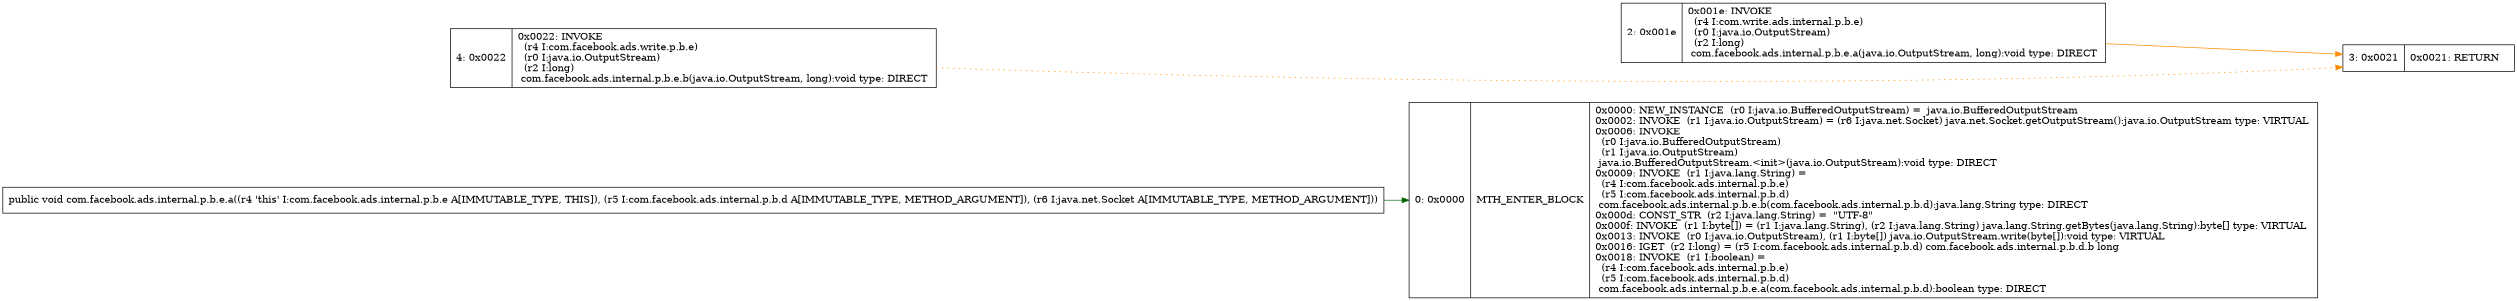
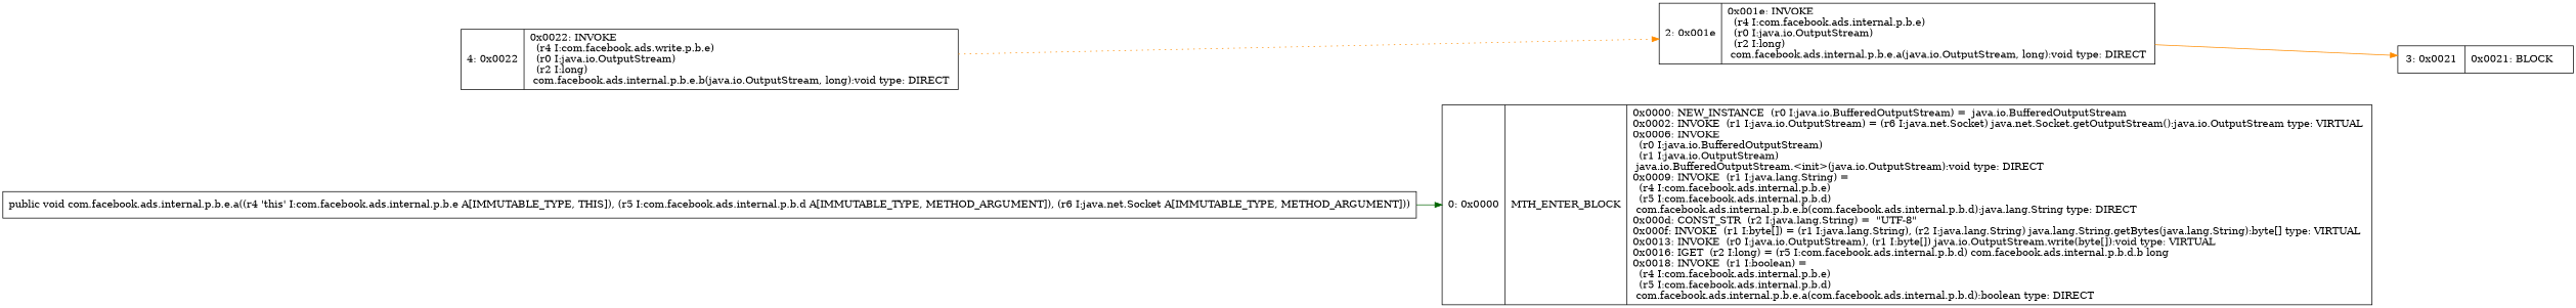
  digraph {
    rankdir=LR
    node [shape=record]
    edge [color=darkorange style=solid]
    n1 [label="{0\:\ 0x0000|MTH_ENTER_BLOCK\l|0x0000: NEW_INSTANCE  (r0 I:java.io.BufferedOutputStream) =  java.io.BufferedOutputStream \l0x0002: INVOKE  (r1 I:java.io.OutputStream) = (r6 I:java.net.Socket) java.net.Socket.getOutputStream():java.io.OutputStream type: VIRTUAL \l0x0006: INVOKE  \l  (r0 I:java.io.BufferedOutputStream)\l  (r1 I:java.io.OutputStream)\l java.io.BufferedOutputStream.\<init\>(java.io.OutputStream):void type: DIRECT \l0x0009: INVOKE  (r1 I:java.lang.String) = \l  (r4 I:com.facebook.ads.internal.p.b.e)\l  (r5 I:com.facebook.ads.internal.p.b.d)\l com.facebook.ads.internal.p.b.e.b(com.facebook.ads.internal.p.b.d):java.lang.String type: DIRECT \l0x000d: CONST_STR  (r2 I:java.lang.String) =  \"UTF\-8\" \l0x000f: INVOKE  (r1 I:byte[]) = (r1 I:java.lang.String), (r2 I:java.lang.String) java.lang.String.getBytes(java.lang.String):byte[] type: VIRTUAL \l0x0013: INVOKE  (r0 I:java.io.OutputStream), (r1 I:byte[]) java.io.OutputStream.write(byte[]):void type: VIRTUAL \l0x0016: IGET  (r2 I:long) = (r5 I:com.facebook.ads.internal.p.b.d) com.facebook.ads.internal.p.b.d.b long \l0x0018: INVOKE  (r1 I:boolean) = \l  (r4 I:com.facebook.ads.internal.p.b.e)\l  (r5 I:com.facebook.ads.internal.p.b.d)\l com.facebook.ads.internal.p.b.e.a(com.facebook.ads.internal.p.b.d):boolean type: DIRECT \l}"]
-   n2 [label="{2\:\ 0x001e|0x001e: INVOKE  \l  (r4 I:com.write.ads.internal.p.b.e)\l  (r0 I:java.io.OutputStream)\l  (r2 I:long)\l com.facebook.ads.internal.p.b.e.a(java.io.OutputStream, long):void type: DIRECT \l}"]
-   n3 [label="{3\:\ 0x0021|0x0021: RETURN   \l}"]
+   n2 [label="{2\:\ 0x001e|0x001e: INVOKE  \l  (r4 I:com.facebook.ads.internal.p.b.e)\l  (r0 I:java.io.OutputStream)\l  (r2 I:long)\l com.facebook.ads.internal.p.b.e.a(java.io.OutputStream, long):void type: DIRECT \l}"]
+   n3 [label="{3\:\ 0x0021|0x0021: BLOCK   \l}"]
    n4 [label="{4\:\ 0x0022|0x0022: INVOKE  \l  (r4 I:com.facebook.ads.write.p.b.e)\l  (r0 I:java.io.OutputStream)\l  (r2 I:long)\l com.facebook.ads.internal.p.b.e.b(java.io.OutputStream, long):void type: DIRECT \l}"]
    n5 [label="{public void com.facebook.ads.internal.p.b.e.a((r4 'this' I:com.facebook.ads.internal.p.b.e A[IMMUTABLE_TYPE, THIS]), (r5 I:com.facebook.ads.internal.p.b.d A[IMMUTABLE_TYPE, METHOD_ARGUMENT]), (r6 I:java.net.Socket A[IMMUTABLE_TYPE, METHOD_ARGUMENT])) }"]
    n2 -> n3
-   n4 -> n3 [style=dotted]
+   n4 -> n2 [style=dotted]
    n5 -> n1 [color=darkgreen]
  }
